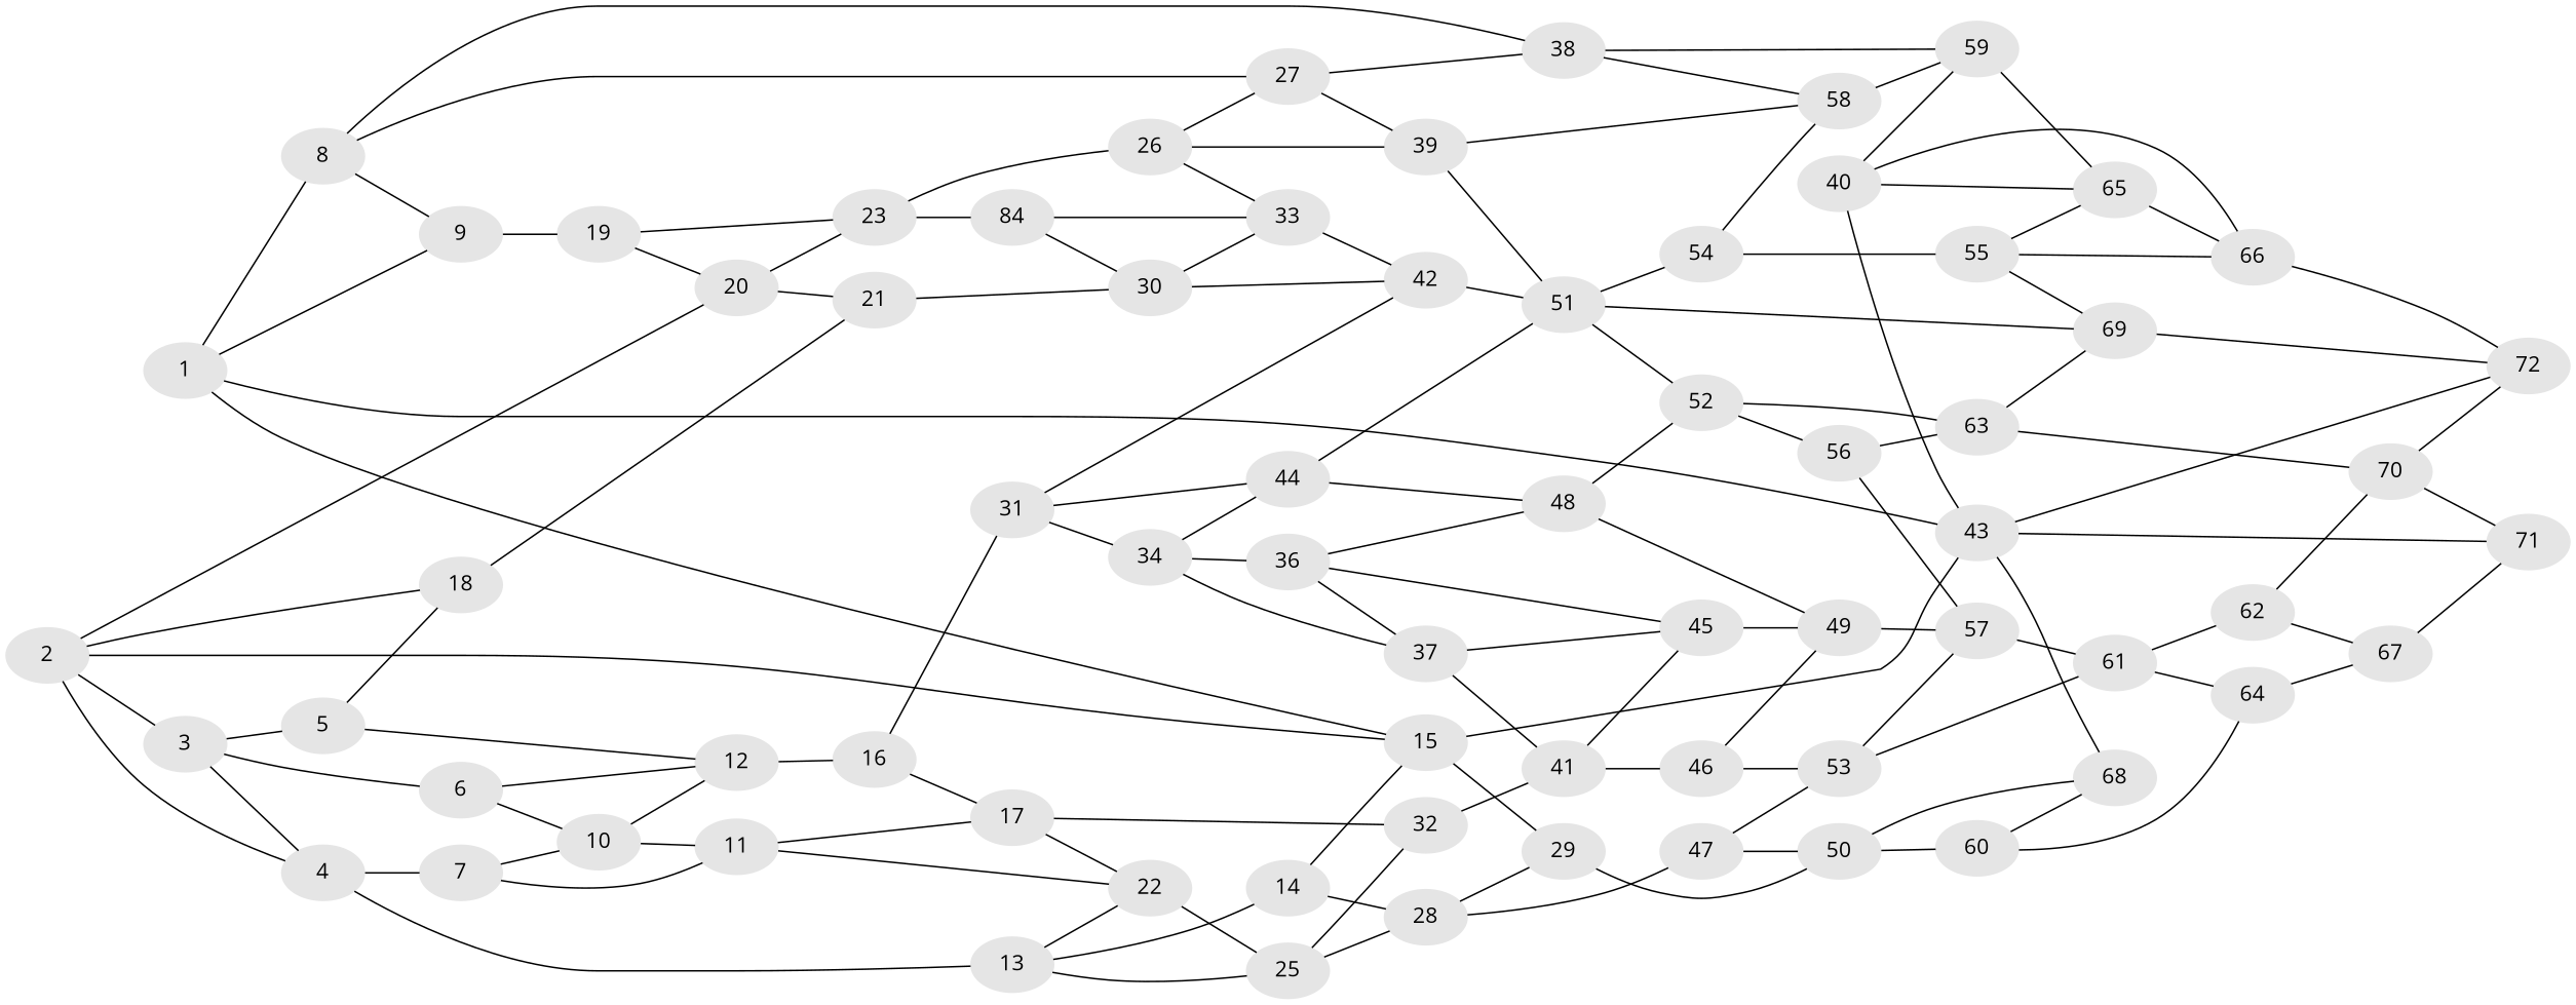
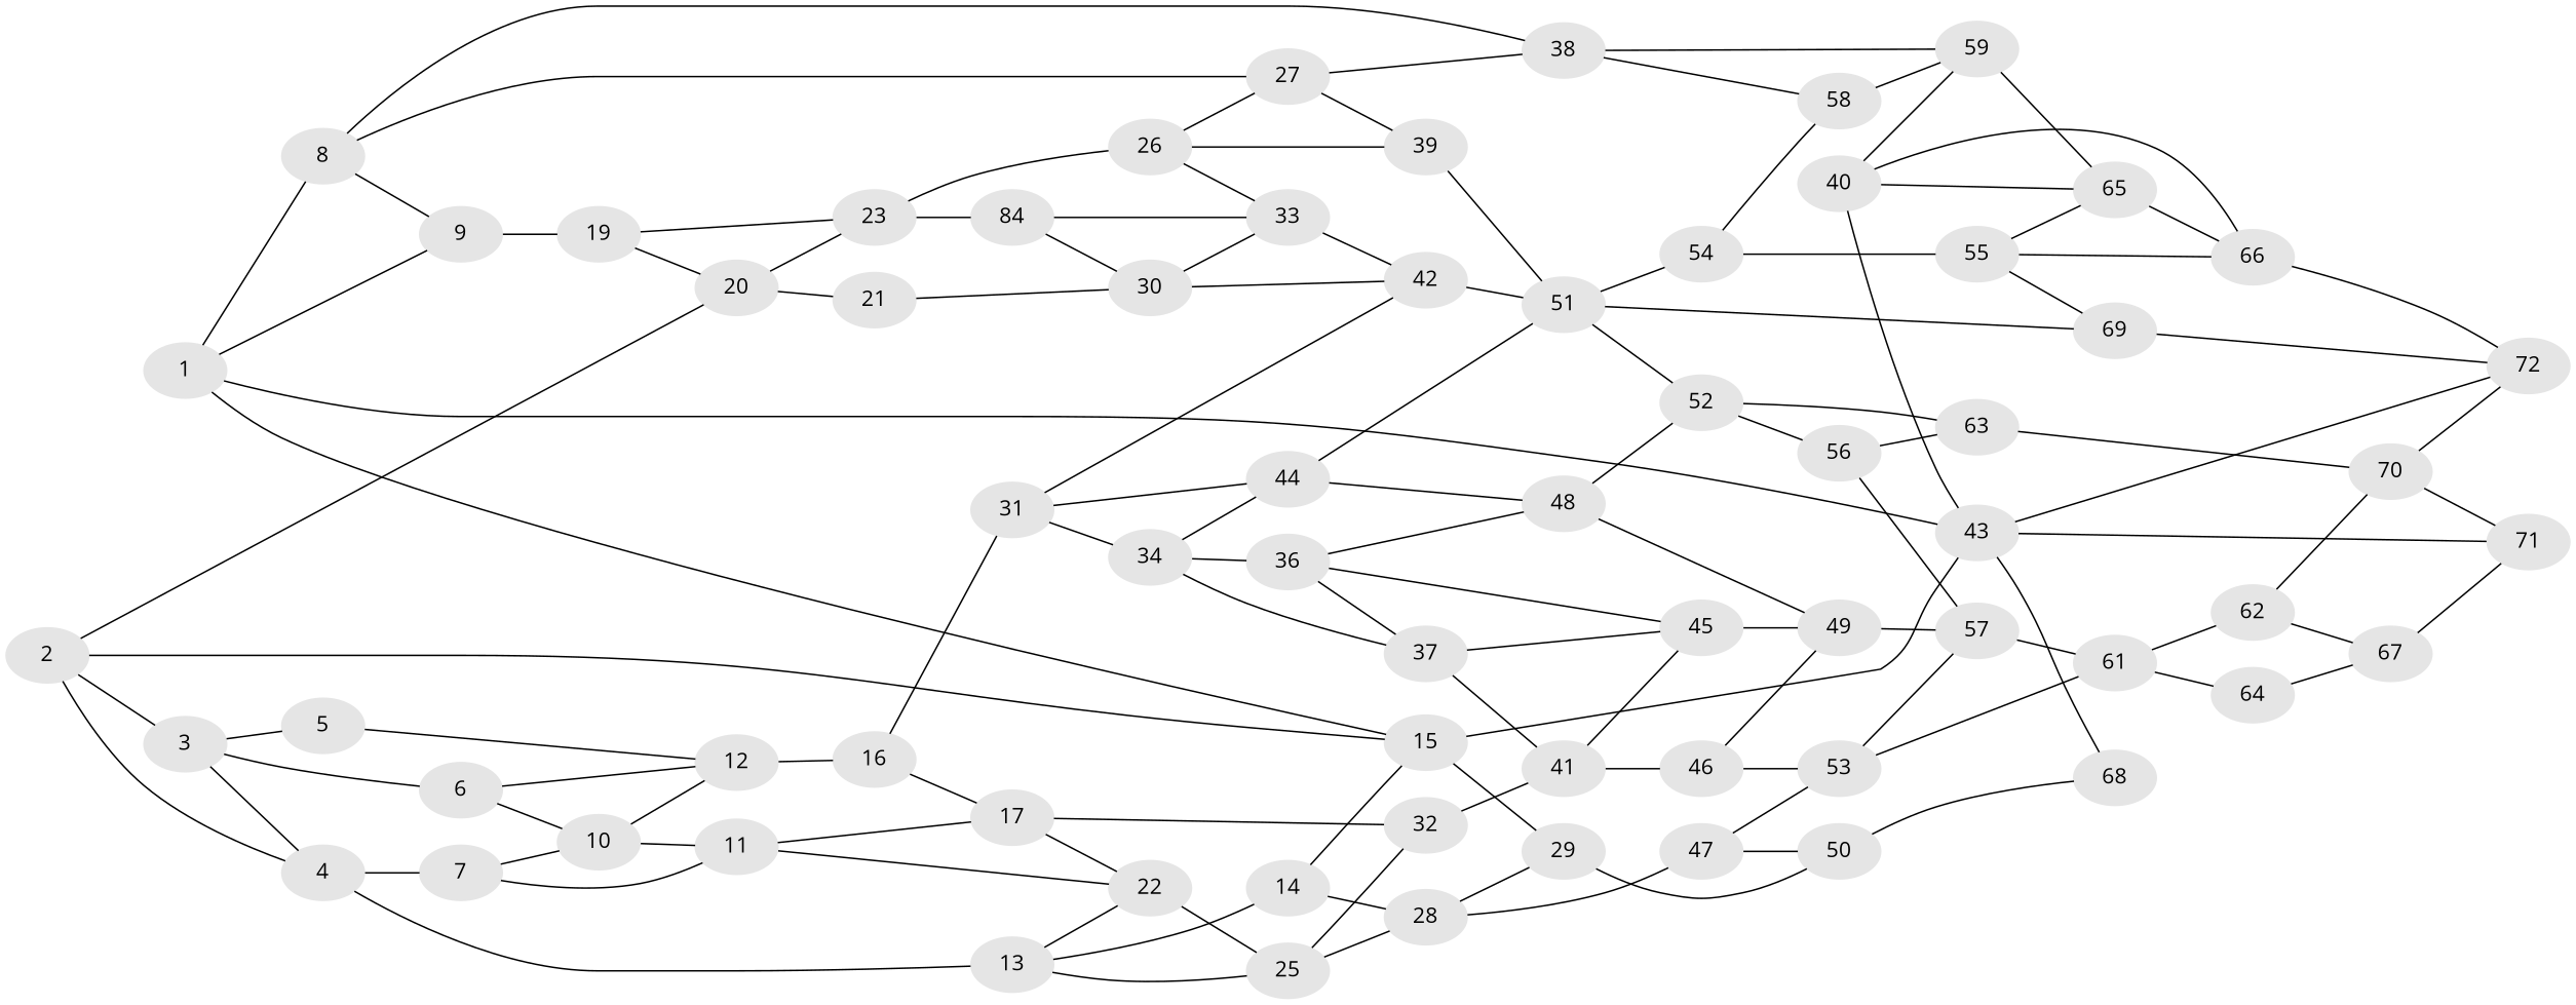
  graph {
    fontname="Open Sans"
    rankdir=LR
    node [color=gray90 fontname="Open Sans" style=filled]
    edge [fontname="Open Sans" weight=1.0]
    1
    8
    9
    15
    43
    27
    38
    19
    29
    68
    71
    72
    2
    3
    4
-   18
    20
    5
    6
    7
    13
    21
    23
    12
    10
    11
    22
    14
    25
    16
    17
    39
    58
    59
    32
    31
    28
    47
    50
    42
    34
    44
    41
    30
    n45 [label=84]
    26
    33
    51
    53
-   60
    36
    37
    48
    46
    45
    49
    52
    65
    54
    69
    40
    66
    57
    61
    56
    63
    64
    55
    70
    62
    67
    1 -- 8
    1 -- 9
    1 -- 15
    1 -- 43
    8 -- 9
    8 -- 27
    8 -- 38
    9 -- 19 [weight=2.0]
    15 -- 43
    15 -- 29
    43 -- 68
    43 -- 71
    43 -- 72
    27 -- 38
    27 -- 39
    38 -- 58
    38 -- 59
    19 -- 20
    19 -- 23
    29 -- 50
    2 -- 15
    2 -- 3
    2 -- 4
-   2 -- 18
    2 -- 20
    3 -- 4
    3 -- 5
    3 -- 6
    4 -- 7
    4 -- 13
-   18 -- 21
    20 -- 21
    20 -- 23
-   5 -- 18
    5 -- 12
    6 -- 12
    6 -- 10
    7 -- 10
    7 -- 11
    13 -- 22
    13 -- 14
    13 -- 25
    21 -- 30
    23 -- n45
    23 -- 26
    12 -- 16
    10 -- 12
    10 -- 11
    11 -- 22
    11 -- 17
    22 -- 25
    14 -- 15
    14 -- 28
    25 -- 32
    25 -- 28
    16 -- 17
    16 -- 31
    17 -- 22
    17 -- 32
-   39 -- 58
    39 -- 51
    58 -- 59
    59 -- 65
    32 -- 41
    31 -- 42
    31 -- 34
    31 -- 44
    28 -- 29
    28 -- 47
    47 -- 50
    47 -- 53
    50 -- 68
-   50 -- 60
    42 -- 51
    34 -- 44
    34 -- 36
    34 -- 37
    44 -- 51
    44 -- 48
    41 -- 46
    41 -- 45
    30 -- 42
    30 -- 33
    n45 -- 30
    n45 -- 33
    26 -- 27
    26 -- 39
    26 -- 33
    33 -- 42
    51 -- 52
    51 -- 54
    51 -- 69
    53 -- 57
    53 -- 61
-   60 -- 68
-   60 -- 64
    36 -- 37
    36 -- 48
    36 -- 45
    37 -- 41
    37 -- 45
    48 -- 49
    48 -- 52
    46 -- 53
    46 -- 49
    45 -- 49
    49 -- 57
    52 -- 56
    52 -- 63
    65 -- 66
    54 -- 58
    54 -- 55
    69 -- 72
    40 -- 43
    40 -- 59
    40 -- 65
    40 -- 66
    66 -- 72
    57 -- 61
    61 -- 64
    61 -- 62
    56 -- 57
    56 -- 63
-   63 -- 69
    63 -- 70
    64 -- 67 [weight=2.0]
    55 -- 65
    55 -- 69
    55 -- 66
    70 -- 71
    70 -- 72
    62 -- 70
    62 -- 67
    67 -- 71
  }
